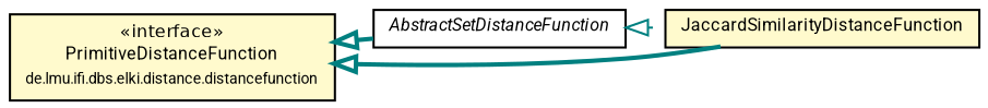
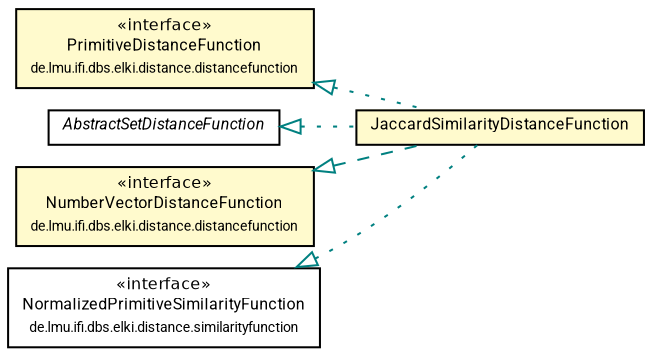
  digraph {
    fontname="DejaVu Sans"
    nodesep=0.15
    rankdir=LR
    ranksep=0.25
    node [fontcolor=black fontname="DejaVu Sans" fontsize=8 margin=0 shape=plaintext]
    edge [arrowtail=empty color=teal dir=back fontname="DejaVu Sans" fontsize=7 labelfontname=Roboto labelfontsize=7 style=bold weight=9]
    n1 [height=0 label=<<table title="de.lmu.ifi.dbs.elki.distance.distancefunction.PrimitiveDistanceFunction" border="0" cellborder="1" cellspacing="0" cellpadding="2" bgcolor="LemonChiffon" href="../PrimitiveDistanceFunction.html" target="_parent"> 		<tr><td><table border="0" cellspacing="0" cellpadding="1"> 		<tr><td align="center" balign="center"> &#171;interface&#187; </td></tr> 		<tr><td align="center" balign="center"> <font face="Roboto">PrimitiveDistanceFunction</font> </td></tr> 		<tr><td align="center" balign="center"> <font face="Roboto" point-size="7.0">de.lmu.ifi.dbs.elki.distance.distancefunction</font> </td></tr> 		</table></td></tr> 		</table>> width=0]
    n2 [height=0 label=<<table title="de.lmu.ifi.dbs.elki.distance.distancefunction.set.AbstractSetDistanceFunction" border="0" cellborder="1" cellspacing="0" cellpadding="2" href="AbstractSetDistanceFunction.html" target="_parent"> 		<tr><td><table border="0" cellspacing="0" cellpadding="1"> 		<tr><td align="center" balign="center"> <font face="Roboto"><i>AbstractSetDistanceFunction</i></font> </td></tr> 		</table></td></tr> 		</table>> width=0]
    n3 [height=0 label=<<table title="de.lmu.ifi.dbs.elki.distance.distancefunction.set.JaccardSimilarityDistanceFunction" border="0" cellborder="1" cellspacing="0" cellpadding="2" bgcolor="lemonChiffon" href="JaccardSimilarityDistanceFunction.html" target="_parent"> 		<tr><td><table border="0" cellspacing="0" cellpadding="1"> 		<tr><td align="center" balign="center"> <font face="Roboto">JaccardSimilarityDistanceFunction</font> </td></tr> 		</table></td></tr> 		</table>> width=0]
-   n1 -> n2
-   n1 -> n3
+   n4 [height=0 label=<<table title="de.lmu.ifi.dbs.elki.distance.distancefunction.NumberVectorDistanceFunction" border="0" cellborder="1" cellspacing="0" cellpadding="2" bgcolor="LemonChiffon" href="../NumberVectorDistanceFunction.html" target="_parent"> 		<tr><td><table border="0" cellspacing="0" cellpadding="1"> 		<tr><td align="center" balign="center"> &#171;interface&#187; </td></tr> 		<tr><td align="center" balign="center"> <font face="Roboto">NumberVectorDistanceFunction</font> </td></tr> 		<tr><td align="center" balign="center"> <font face="Roboto" point-size="7.0">de.lmu.ifi.dbs.elki.distance.distancefunction</font> </td></tr> 		</table></td></tr> 		</table>> width=0]
+   n5 [height=0 label=<<table title="de.lmu.ifi.dbs.elki.distance.similarityfunction.NormalizedPrimitiveSimilarityFunction" border="0" cellborder="1" cellspacing="0" cellpadding="2" href="../../similarityfunction/NormalizedPrimitiveSimilarityFunction.html" target="_parent"> 		<tr><td><table border="0" cellspacing="0" cellpadding="1"> 		<tr><td align="center" balign="center"> &#171;interface&#187; </td></tr> 		<tr><td align="center" balign="center"> <font face="Roboto">NormalizedPrimitiveSimilarityFunction</font> </td></tr> 		<tr><td align="center" balign="center"> <font face="Roboto" point-size="7.0">de.lmu.ifi.dbs.elki.distance.similarityfunction</font> </td></tr> 		</table></td></tr> 		</table>> width=0]
+   n1 -> n3 [style=dotted]
    n2 -> n3 [style=dotted weight=10]
+   n4 -> n3 [style=dashed]
+   n5 -> n3 [style=dotted]
  }
